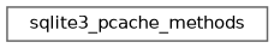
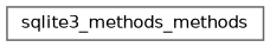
  digraph {
    rankdir=LR
-   n1 [color=grey40 fillcolor=white fontname=Helvetica fontsize=10 height=0.2 label=sqlite3_pcache_methods shape=box style=filled width=0.4]
+   n1 [color=grey40 fillcolor=white fontname=Helvetica fontsize=10 height=0.2 label=sqlite3_methods_methods shape=box style=filled width=0.4]
  }
